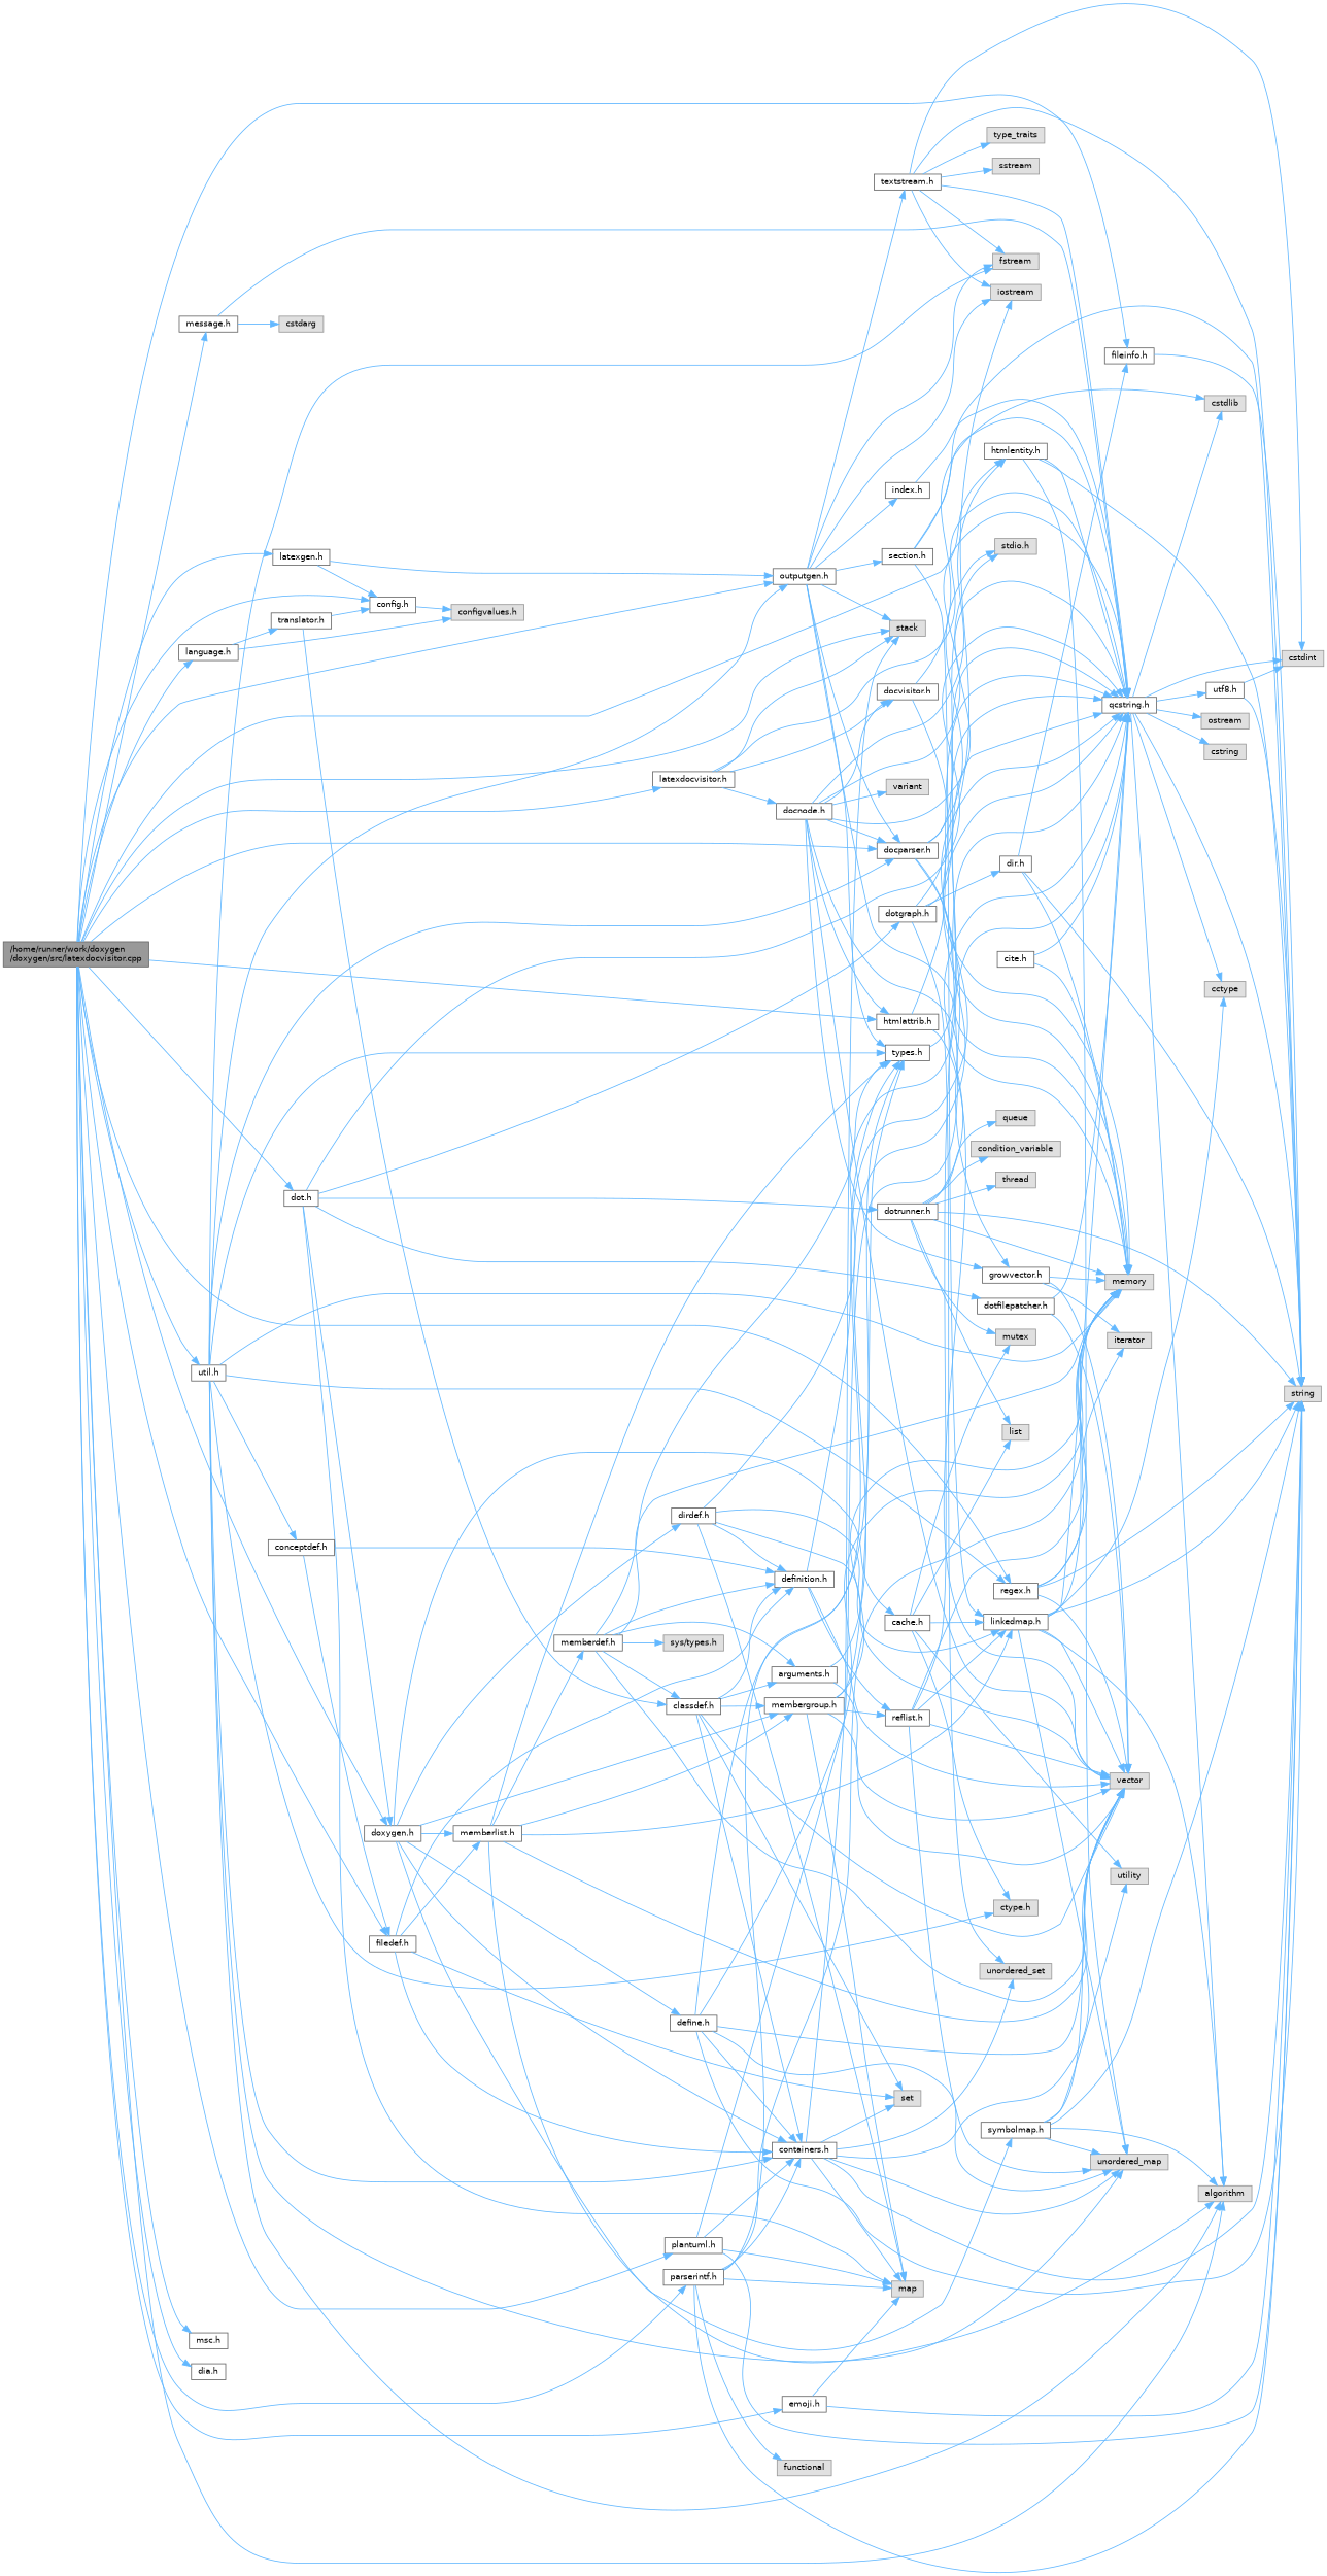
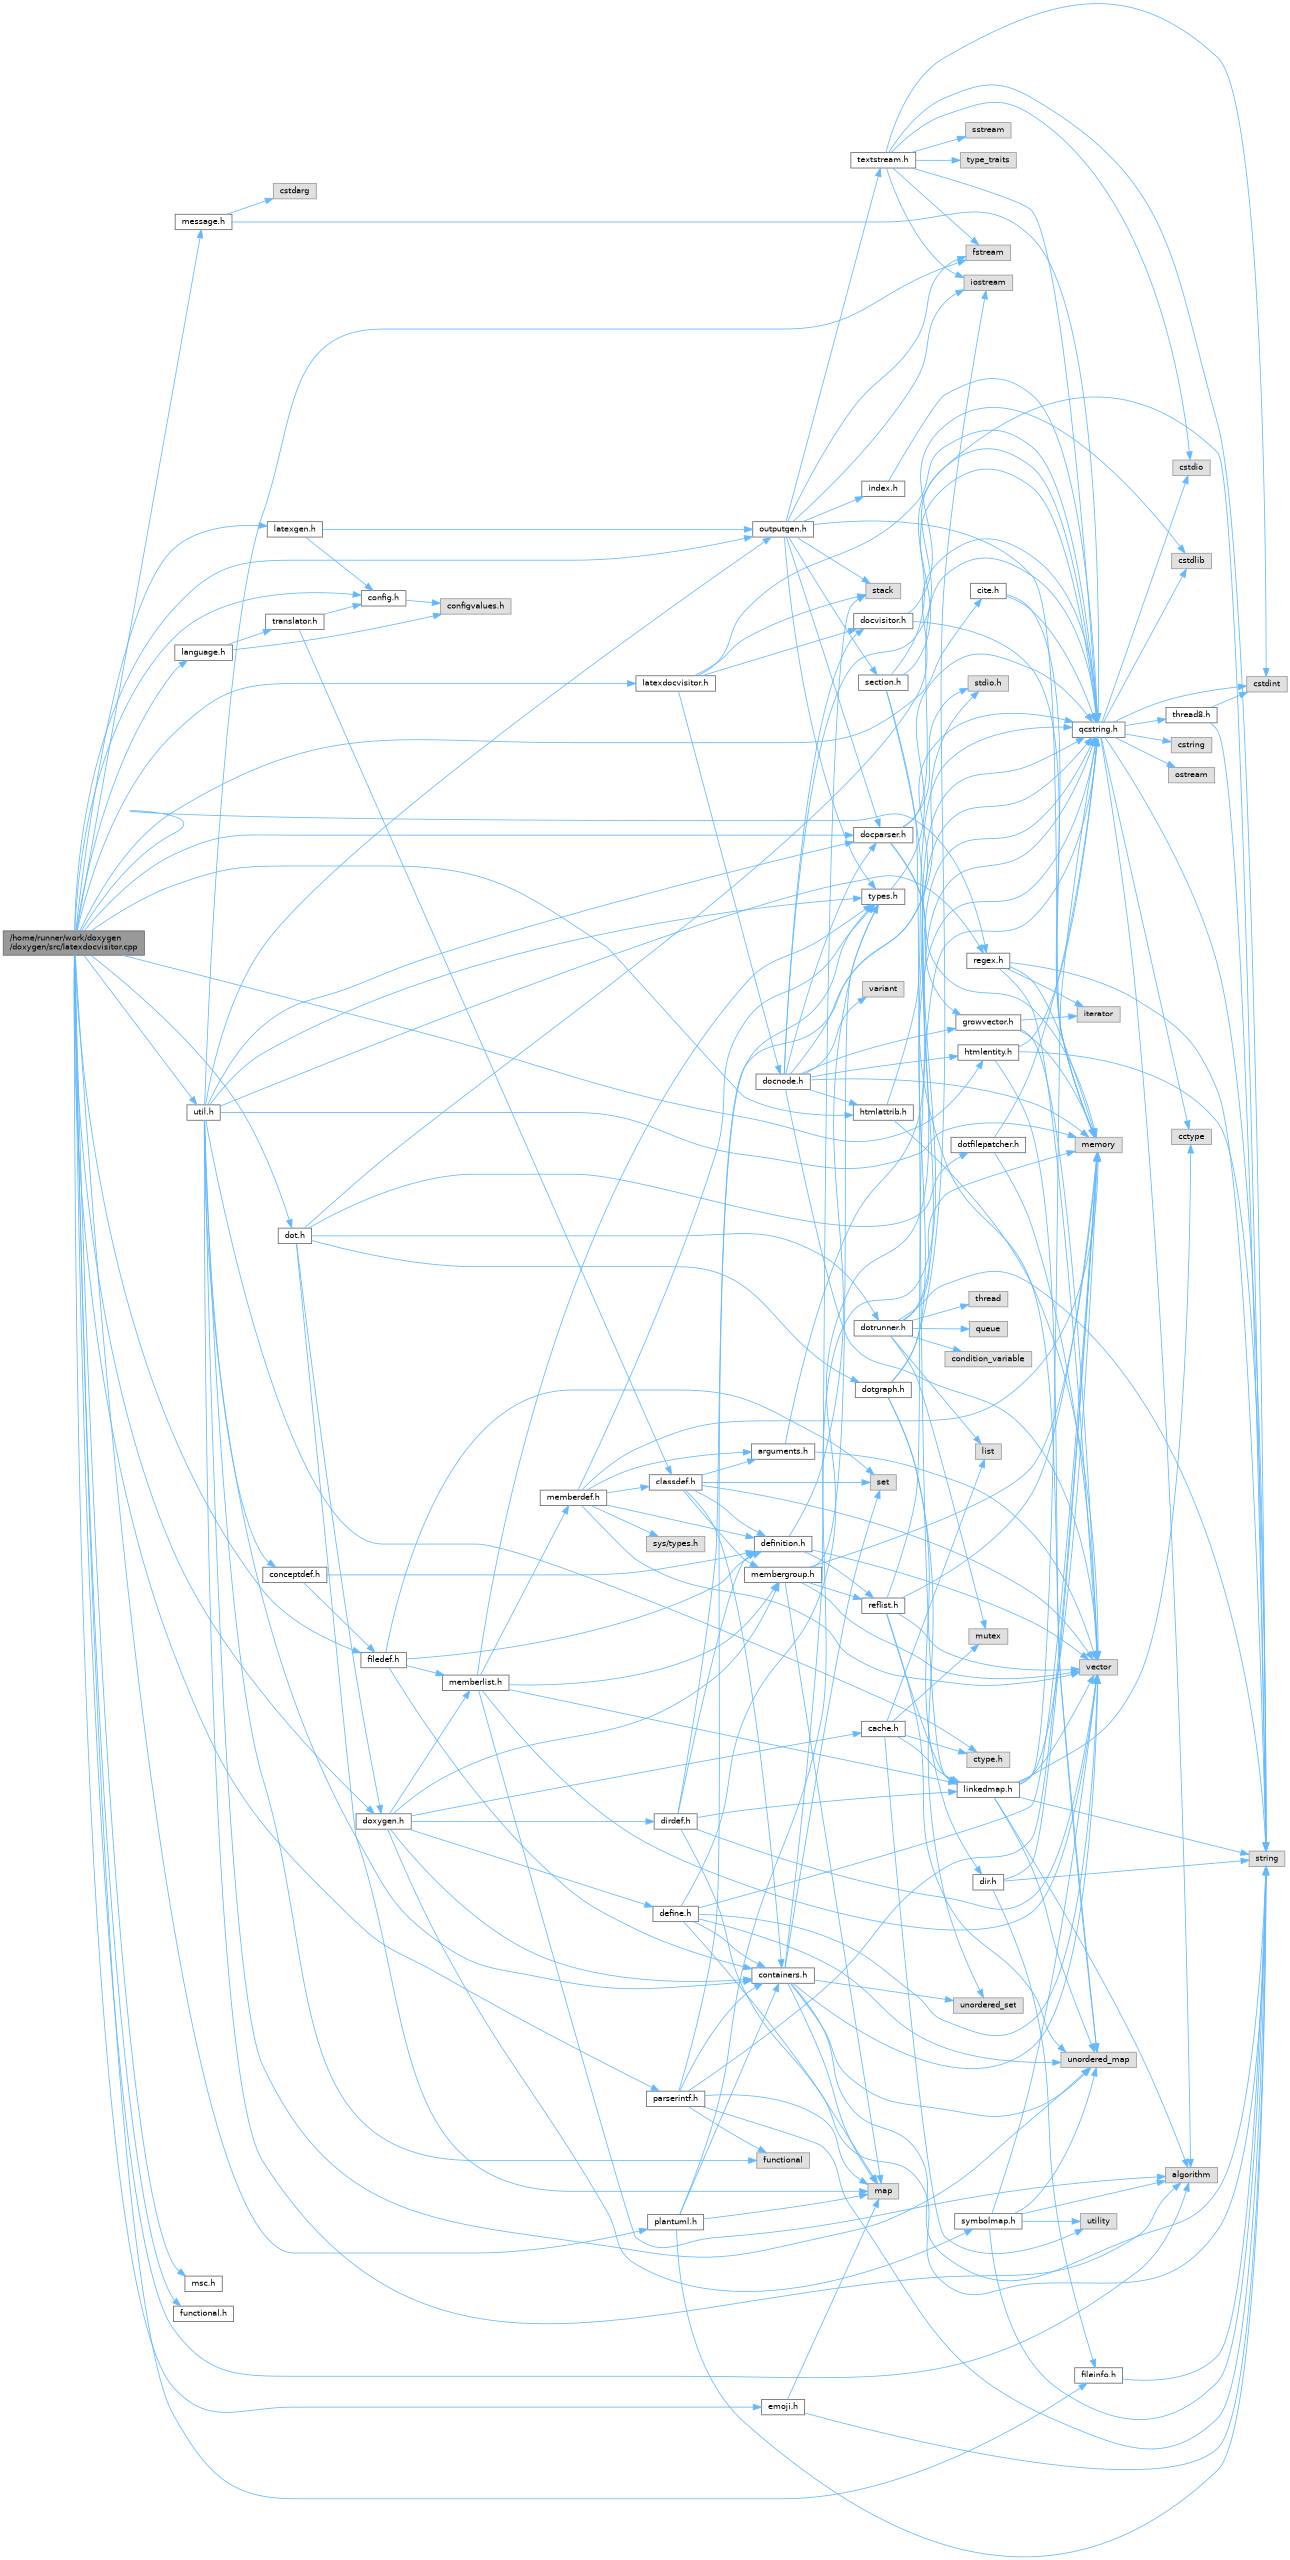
  digraph {
    rankdir=LR
    node [color=grey40 fillcolor=white fontname=Helvetica fontsize=10 shape=box style=filled]
    edge [color=steelblue1 fontname=Helvetica fontsize=10 labelfontname=Helvetica labelfontsize=10 style=solid]
    n1 [color=gray40 fillcolor=grey60 fontcolor=black height=0.2 label="/home/runner/work/doxygen\l/doxygen/src/latexdocvisitor.cpp" width=0.4]
    n2 [color=grey60 fillcolor="#E0E0E0" height=0.2 label=algorithm width=0.4]
    n3 [height=0.2 label="htmlattrib.h" width=0.4]
    n4 [height=0.2 label="latexdocvisitor.h" width=0.4]
    n5 [height=0.2 label="docparser.h" width=0.4]
    n6 [height=0.2 label="htmlentity.h" width=0.4]
    n7 [height=0.2 label="latexgen.h" width=0.4]
    n8 [height=0.2 label="config.h" width=0.4]
    n9 [height=0.2 label="outputgen.h" width=0.4]
    n10 [height=0.2 label="language.h" width=0.4]
    n11 [height=0.2 label="doxygen.h" width=0.4]
    n12 [height=0.2 label="dot.h" width=0.4]
    n13 [height=0.2 label="fileinfo.h" width=0.4]
    n14 [height=0.2 label="util.h" width=0.4]
    n15 [height=0.2 label="regex.h" width=0.4]
    n16 [height=0.2 label="filedef.h" width=0.4]
    n17 [height=0.2 label="message.h" width=0.4]
    n18 [height=0.2 label="parserintf.h" width=0.4]
    n19 [height=0.2 label="msc.h" width=0.4]
-   n20 [height=0.2 label="dia.h" width=0.4]
+   n20 [height=0.2 label="functional.h" width=0.4]
    n21 [height=0.2 label="cite.h" width=0.4]
    n22 [height=0.2 label="emoji.h" width=0.4]
    n23 [height=0.2 label="plantuml.h" width=0.4]
    n24 [color=grey60 fillcolor="#E0E0E0" height=0.2 label=vector width=0.4]
    n25 [height=0.2 label="qcstring.h" width=0.4]
    n26 [color=grey60 fillcolor="#E0E0E0" height=0.2 label=stack width=0.4]
    n27 [height=0.2 label="docvisitor.h" width=0.4]
    n28 [height=0.2 label="docnode.h" width=0.4]
    n29 [color=grey60 fillcolor="#E0E0E0" height=0.2 label=memory width=0.4]
    n30 [color=grey60 fillcolor="#E0E0E0" height=0.2 label="stdio.h" width=0.4]
    n31 [height=0.2 label="growvector.h" width=0.4]
    n32 [color=grey60 fillcolor="#E0E0E0" height=0.2 label=string width=0.4]
    n33 [color=grey60 fillcolor="#E0E0E0" height=0.2 label=unordered_map width=0.4]
    n34 [color=grey60 fillcolor="#E0E0E0" height=0.2 label="configvalues.h" width=0.4]
    n35 [color=grey60 fillcolor="#E0E0E0" height=0.2 label=iostream width=0.4]
    n36 [color=grey60 fillcolor="#E0E0E0" height=0.2 label=fstream width=0.4]
    n37 [height=0.2 label="types.h" width=0.4]
    n38 [height=0.2 label="index.h" width=0.4]
    n39 [height=0.2 label="section.h" width=0.4]
    n40 [height=0.2 label="textstream.h" width=0.4]
    n41 [height=0.2 label="translator.h" width=0.4]
    n42 [height=0.2 label="containers.h" width=0.4]
    n43 [height=0.2 label="membergroup.h" width=0.4]
    n44 [height=0.2 label="dirdef.h" width=0.4]
    n45 [height=0.2 label="memberlist.h" width=0.4]
    n46 [height=0.2 label="define.h" width=0.4]
    n47 [height=0.2 label="cache.h" width=0.4]
    n48 [height=0.2 label="symbolmap.h" width=0.4]
    n49 [color=grey60 fillcolor="#E0E0E0" height=0.2 label=map width=0.4]
    n50 [height=0.2 label="dotgraph.h" width=0.4]
    n51 [height=0.2 label="dotfilepatcher.h" width=0.4]
    n52 [height=0.2 label="dotrunner.h" width=0.4]
    n53 [color=grey60 fillcolor="#E0E0E0" height=0.2 label="ctype.h" width=0.4]
    n54 [color=grey60 fillcolor="#E0E0E0" height=0.2 label=functional width=0.4]
    n55 [height=0.2 label="conceptdef.h" width=0.4]
    n56 [color=grey60 fillcolor="#E0E0E0" height=0.2 label=iterator width=0.4]
    n57 [color=grey60 fillcolor="#E0E0E0" height=0.2 label=set width=0.4]
    n58 [height=0.2 label="definition.h" width=0.4]
    n59 [color=grey60 fillcolor="#E0E0E0" height=0.2 label=cstdarg width=0.4]
    n60 [color=grey60 fillcolor="#E0E0E0" height=0.2 label=cctype width=0.4]
    n61 [color=grey60 fillcolor="#E0E0E0" height=0.2 label=cstring width=0.4]
+   n62 [color=grey60 fillcolor="#E0E0E0" height=0.2 label=cstdio width=0.4]
    n63 [color=grey60 fillcolor="#E0E0E0" height=0.2 label=cstdlib width=0.4]
    n64 [color=grey60 fillcolor="#E0E0E0" height=0.2 label=cstdint width=0.4]
    n65 [color=grey60 fillcolor="#E0E0E0" height=0.2 label=ostream width=0.4]
-   n66 [height=0.2 label="utf8.h" width=0.4]
+   n66 [height=0.2 label="thread8.h" width=0.4]
    n67 [color=grey60 fillcolor="#E0E0E0" height=0.2 label=variant width=0.4]
    n68 [height=0.2 label="linkedmap.h" width=0.4]
    n69 [color=grey60 fillcolor="#E0E0E0" height=0.2 label=sstream width=0.4]
    n70 [color=grey60 fillcolor="#E0E0E0" height=0.2 label=type_traits width=0.4]
    n71 [height=0.2 label="classdef.h" width=0.4]
    n72 [height=0.2 label="arguments.h" width=0.4]
    n73 [color=grey60 fillcolor="#E0E0E0" height=0.2 label=unordered_set width=0.4]
    n74 [height=0.2 label="reflist.h" width=0.4]
    n75 [height=0.2 label="memberdef.h" width=0.4]
    n76 [color=grey60 fillcolor="#E0E0E0" height=0.2 label=list width=0.4]
    n77 [color=grey60 fillcolor="#E0E0E0" height=0.2 label=mutex width=0.4]
    n78 [color=grey60 fillcolor="#E0E0E0" height=0.2 label=utility width=0.4]
    n79 [color=grey60 fillcolor="#E0E0E0" height=0.2 label="sys/types.h" width=0.4]
    n80 [height=0.2 label="dir.h" width=0.4]
    n81 [color=grey60 fillcolor="#E0E0E0" height=0.2 label=thread width=0.4]
    n82 [color=grey60 fillcolor="#E0E0E0" height=0.2 label=queue width=0.4]
    n83 [color=grey60 fillcolor="#E0E0E0" height=0.2 label=condition_variable width=0.4]
    n1 -> n2
    n1 -> n3
    n1 -> n4
    n1 -> n5
    n1 -> n6
    n1 -> n7
    n1 -> n8
    n1 -> n9
    n1 -> n10
    n1 -> n11
    n1 -> n12
    n1 -> n13
    n1 -> n14
    n1 -> n15
    n1 -> n16
    n1 -> n17
    n1 -> n18
    n1 -> n19
    n1 -> n20
-   n1 -> n26
+   n1 -> n21
    n1 -> n22
    n1 -> n23
    n3 -> n24
    n3 -> n25
    n4 -> n25
    n4 -> n26
    n4 -> n27
    n4 -> n28
    n5 -> n25
    n5 -> n29
    n5 -> n30
    n5 -> n31
    n6 -> n25
    n6 -> n32
    n6 -> n33
    n7 -> n8
    n7 -> n9
    n8 -> n34
    n9 -> n5
    n9 -> n26
    n9 -> n29
    n9 -> n35
    n9 -> n36
    n9 -> n37
    n9 -> n38
    n9 -> n39
    n9 -> n40
    n10 -> n34
    n10 -> n41
    n11 -> n42
    n11 -> n43
    n11 -> n44
    n11 -> n45
    n11 -> n46
    n11 -> n47
    n11 -> n48
    n12 -> n11
    n12 -> n25
    n12 -> n49
    n12 -> n50
    n12 -> n51
    n12 -> n52
    n13 -> n32
    n14 -> n2
    n14 -> n5
    n14 -> n9
    n14 -> n15
    n14 -> n29
    n14 -> n33
    n14 -> n36
    n14 -> n37
    n14 -> n42
    n14 -> n53
+   n14 -> n54
    n14 -> n55
    n15 -> n24
    n15 -> n29
    n15 -> n32
    n15 -> n56
    n16 -> n42
    n16 -> n45
    n16 -> n57
    n16 -> n58
    n17 -> n25
    n17 -> n59
    n18 -> n29
    n18 -> n32
    n18 -> n37
    n18 -> n42
    n18 -> n49
    n18 -> n54
    n21 -> n25
    n21 -> n29
    n22 -> n32
    n22 -> n49
    n23 -> n25
    n23 -> n32
    n23 -> n42
    n23 -> n49
    n25 -> n2
    n25 -> n32
    n25 -> n60
    n25 -> n61
+   n25 -> n62
    n25 -> n63
    n25 -> n64
    n25 -> n65
    n25 -> n66
    n27 -> n29
    n27 -> n63
    n28 -> n3
    n28 -> n5
    n28 -> n6
    n28 -> n24
    n28 -> n25
    n28 -> n27
    n28 -> n29
    n28 -> n30
    n28 -> n31
    n28 -> n67
    n31 -> n24
    n31 -> n29
    n31 -> n56
    n37 -> n25
    n38 -> n25
    n39 -> n25
    n39 -> n32
+   n39 -> n33
    n39 -> n68
    n40 -> n25
    n40 -> n32
    n40 -> n35
    n40 -> n36
+   n40 -> n62
    n40 -> n64
    n40 -> n69
    n40 -> n70
    n41 -> n8
    n41 -> n71
    n42 -> n24
    n42 -> n26
    n42 -> n32
    n42 -> n33
    n42 -> n49
    n42 -> n57
    n42 -> n73
    n43 -> n24
    n43 -> n29
    n43 -> n37
    n43 -> n49
    n43 -> n74
    n44 -> n24
    n44 -> n25
    n44 -> n49
    n44 -> n58
    n44 -> n68
    n45 -> n2
    n45 -> n24
    n45 -> n37
    n45 -> n43
    n45 -> n68
    n45 -> n75
    n46 -> n24
    n46 -> n25
    n46 -> n29
    n46 -> n32
    n46 -> n33
    n46 -> n42
    n47 -> n53
    n47 -> n68
    n47 -> n76
    n47 -> n77
    n47 -> n78
    n48 -> n2
    n48 -> n24
    n48 -> n32
    n48 -> n33
    n48 -> n78
    n50 -> n25
    n50 -> n35
    n50 -> n73
    n50 -> n80
    n51 -> n24
    n51 -> n25
    n52 -> n25
    n52 -> n29
    n52 -> n32
    n52 -> n76
    n52 -> n77
    n52 -> n81
    n52 -> n82
    n52 -> n83
    n55 -> n16
    n55 -> n58
    n58 -> n24
    n58 -> n37
    n58 -> n74
    n66 -> n32
    n66 -> n64
    n68 -> n2
    n68 -> n24
    n68 -> n25
    n68 -> n29
    n68 -> n32
    n68 -> n33
    n68 -> n60
    n71 -> n24
    n71 -> n42
    n71 -> n43
    n71 -> n57
    n71 -> n58
    n71 -> n72
    n72 -> n24
    n72 -> n25
    n74 -> n24
    n74 -> n25
    n74 -> n29
    n74 -> n33
    n74 -> n68
    n75 -> n24
    n75 -> n29
    n75 -> n37
    n75 -> n58
    n75 -> n71
    n75 -> n72
    n75 -> n79
    n80 -> n13
    n80 -> n29
    n80 -> n32
  }
